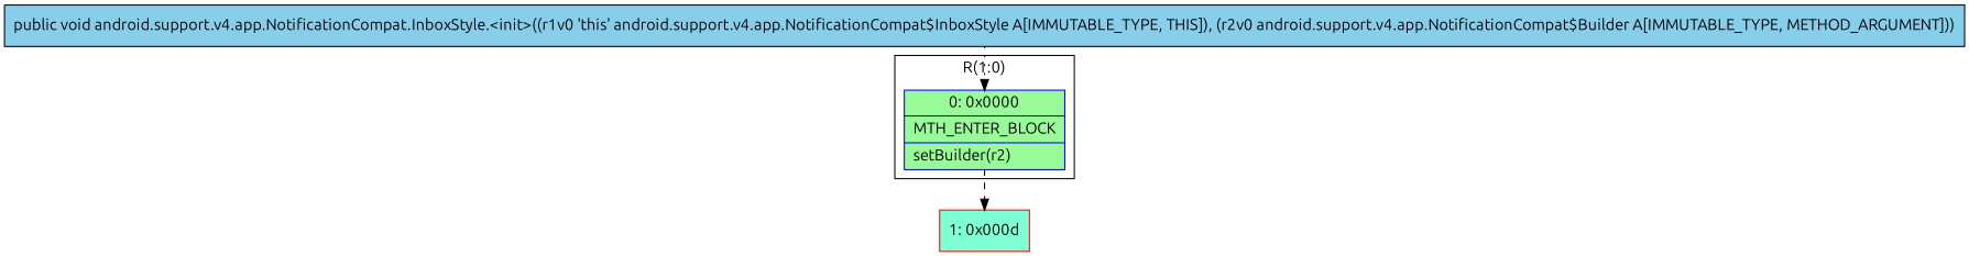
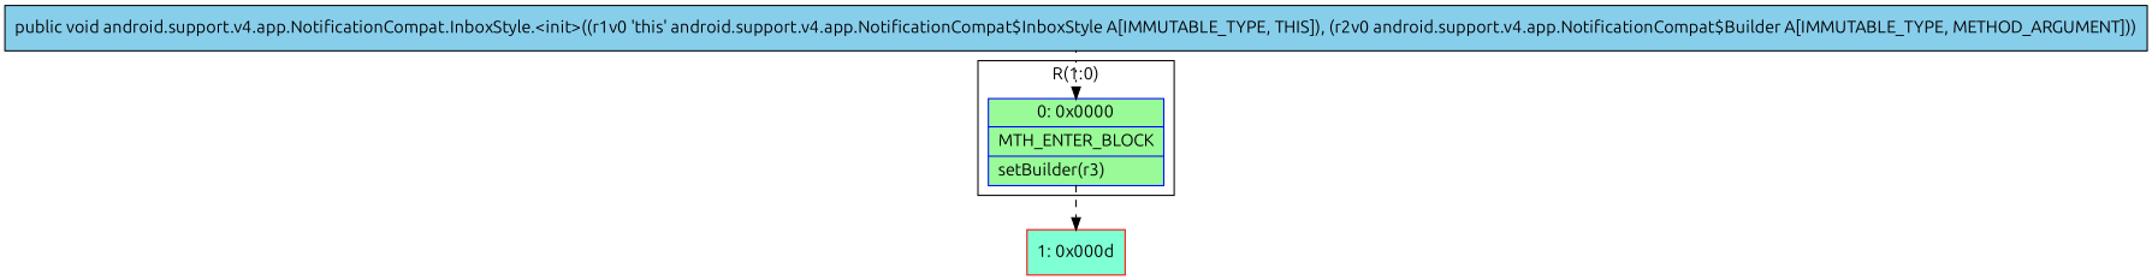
  digraph {
    fontname=Ubuntu
    node [shape=record style=filled fontname=Ubuntu]
    edge [fontname=Ubuntu]
-   n1 [color=blue label="{0\:\ 0x0000|MTH_ENTER_BLOCK\l|setBuilder(r2)\l}" fillcolor=palegreen]
+   n1 [color=blue label="{0\:\ 0x0000|MTH_ENTER_BLOCK\l|setBuilder(r3)\l}" fillcolor=palegreen]
    n2 [color=red label="{1\:\ 0x000d}" fillcolor=aquamarine]
    n3 [label="{public void android.support.v4.app.NotificationCompat.InboxStyle.\<init\>((r1v0 'this' android.support.v4.app.NotificationCompat$InboxStyle A[IMMUTABLE_TYPE, THIS]), (r2v0 android.support.v4.app.NotificationCompat$Builder A[IMMUTABLE_TYPE, METHOD_ARGUMENT])) }" fillcolor=skyblue]
    subgraph cluster_1 {
      label="R(1:0)"
      n1
    }
    n1 -> n2 [style=dashed]
    n3 -> n1 [style=dotted]
  }
